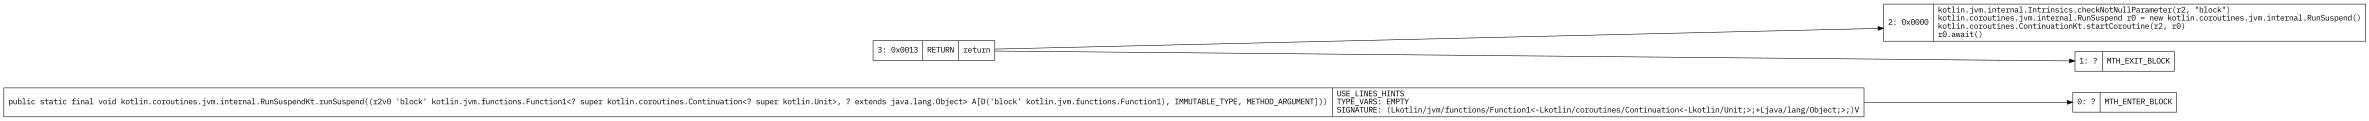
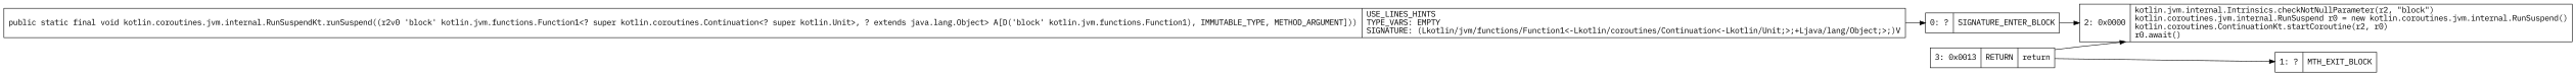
  digraph {
    fontname="IBM Plex Mono"
    rankdir=LR
    node [fontname="IBM Plex Mono" shape=record]
    edge [fontname="IBM Plex Mono"]
-   n1 [label="{0\:\ ?|MTH_ENTER_BLOCK\l}"]
+   n1 [label="{0\:\ ?|SIGNATURE_ENTER_BLOCK\l}"]
    n2 [label="{2\:\ 0x0000|kotlin.jvm.internal.Intrinsics.checkNotNullParameter(r2, \"block\")\lkotlin.coroutines.jvm.internal.RunSuspend r0 = new kotlin.coroutines.jvm.internal.RunSuspend()\lkotlin.coroutines.ContinuationKt.startCoroutine(r2, r0)\lr0.await()\l}"]
    n3 [label="{3\:\ 0x0013|RETURN\l|return\l}"]
    n4 [label="{1\:\ ?|MTH_EXIT_BLOCK\l}"]
    n5 [label="{public static final void kotlin.coroutines.jvm.internal.RunSuspendKt.runSuspend((r2v0 'block' kotlin.jvm.functions.Function1\<? super kotlin.coroutines.Continuation\<? super kotlin.Unit\>, ? extends java.lang.Object\> A[D('block' kotlin.jvm.functions.Function1), IMMUTABLE_TYPE, METHOD_ARGUMENT]))  | USE_LINES_HINTS\lTYPE_VARS: EMPTY\lSIGNATURE: (Lkotlin\/jvm\/functions\/Function1\<\-Lkotlin\/coroutines\/Continuation\<\-Lkotlin\/Unit;\>;+Ljava\/lang\/Object;\>;)V\l}"]
+   n1 -> n2
    n3 -> n2
    n3 -> n4
    n5 -> n1
  }
